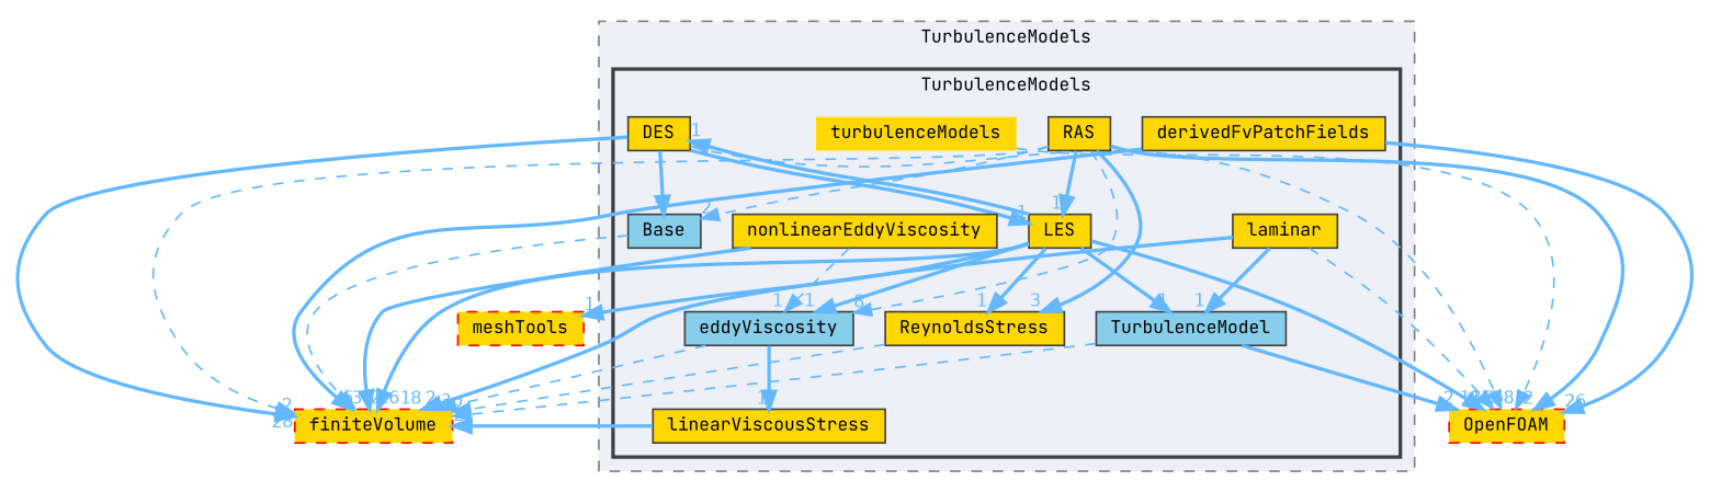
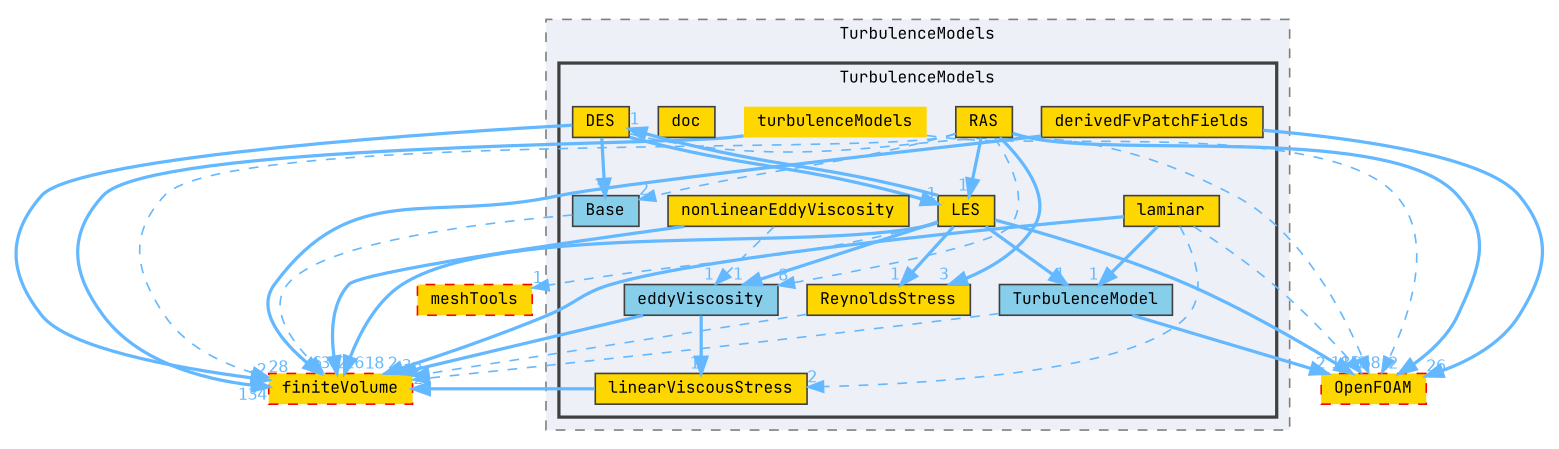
  digraph {
    compound=true
    fontname="JetBrains Mono"
    node [fillcolor=gold fontname="JetBrains Mono" fontsize=10 shape=box style=filled color=grey25]
    edge [color=steelblue1 fontcolor=steelblue1 fontname="JetBrains Mono" fontsize=10 headlabel=1 labeldistance=1.5 labelfontname=Helvetica labelfontsize=10 style=bold]
    n1 [height=0.2 label=turbulenceModels shape=plaintext width=0.4 color=""]
    n2 [fillcolor=skyblue height=0.2 label=Base width=0.4]
    n3 [height=0.2 label=derivedFvPatchFields width=0.4]
    n4 [height=0.2 label=DES width=0.4]
+   n5 [height=0.2 label=doc width=0.4]
    n6 [fillcolor=skyblue height=0.2 label=eddyViscosity width=0.4]
    n7 [height=0.2 label=laminar width=0.4]
    n8 [height=0.2 label=LES width=0.4]
    n9 [height=0.2 label=linearViscousStress width=0.4]
    n10 [height=0.2 label=nonlinearEddyViscosity width=0.4]
    n11 [height=0.2 label=RAS width=0.4]
    n12 [height=0.2 label=ReynoldsStress width=0.4]
    n13 [fillcolor=skyblue height=0.2 label=TurbulenceModel width=0.4]
    n14 [color=red height=0.2 label=finiteVolume style="filled,dashed" width=0.4]
    n15 [color=red height=0.2 label=OpenFOAM style="filled,dashed" width=0.4]
    n16 [color=red height=0.2 label=meshTools style="filled,dashed" width=0.4]
    subgraph cluster_1 {
      bgcolor="#edf0f7"
      fontsize=10
      label=TurbulenceModels
      pencolor=grey50
      style="filled,dashed"
      subgraph cluster_2 {
        bgcolor="#edf0f7"
        fontsize=10
        label=TurbulenceModels
        pencolor=grey25
        style="filled,bold"
        n1
        n2
        n3
        n4
+       n5
        n6
        n7
        n8
        n9
        n10
        n11
        n12
        n13
      }
    }
+   n1 -> n14 [headlabel=134]
    n1 -> n15 [headlabel=68 style=dashed]
    n2 -> n14 [headlabel=6 style=dashed]
    n3 -> n14 [headlabel=36]
    n3 -> n15 [headlabel=26]
    n4 -> n2 [headlabel=3]
    n4 -> n8
    n4 -> n14 [headlabel=2]
    n4 -> n15 [headlabel=2 style=dashed]
    n6 -> n9
-   n6 -> n14 [headlabel=2 style=dashed]
+   n6 -> n14 [headlabel=2]
+   n7 -> n9 [headlabel=2 style=dashed]
    n7 -> n13
    n7 -> n14 [headlabel=18]
    n7 -> n15 [headlabel=15 style=dashed]
    n8 -> n4
    n8 -> n6
    n8 -> n12
    n8 -> n13
    n8 -> n14 [headlabel=26]
    n8 -> n15 [headlabel=18]
-   n8 -> n16
+   n8 -> n16 [style=dashed]
    n9 -> n14 [headlabel=2]
    n10 -> n6 [style=dashed]
    n10 -> n14 [headlabel=2]
    n11 -> n2 [headlabel=2 style=dashed]
    n11 -> n6 [headlabel=8 style=dashed]
    n11 -> n8
    n11 -> n12 [headlabel=3]
    n11 -> n14 [headlabel=28 style=dashed]
    n11 -> n15 [headlabel=2]
    n12 -> n14 [headlabel=3 style=dashed]
    n13 -> n14 [headlabel=2 style=dashed]
    n13 -> n15 [headlabel=2]
  }
